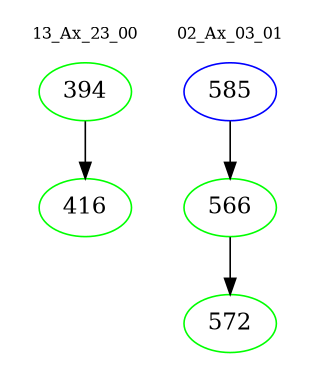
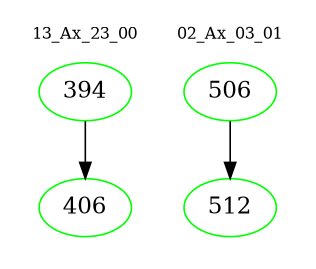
  digraph {
    node [color=green]
    edge [color=black]
    n1 [label=394]
-   n2 [label=416]
-   n3 [color=blue label=585]
-   n4 [label=566]
-   n5 [label=572]
+   n2 [label=406]
+   n4 [label=506]
+   n5 [label=512]
    subgraph cluster_1 {
      color=white
      fontsize=10
      label="13_Ax_23_00"
      n1
      n2
    }
    subgraph cluster_2 {
      color=white
      fontsize=10
      label="02_Ax_03_01"
-     n3
      n4
      n5
    }
    n1 -> n2
-   n3 -> n4
    n4 -> n5
  }
